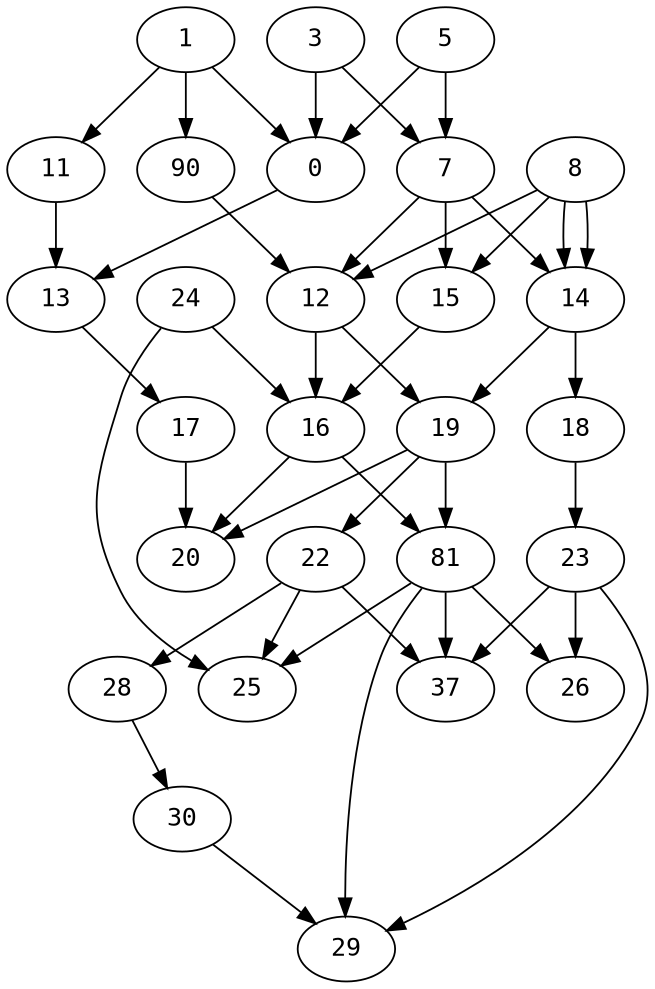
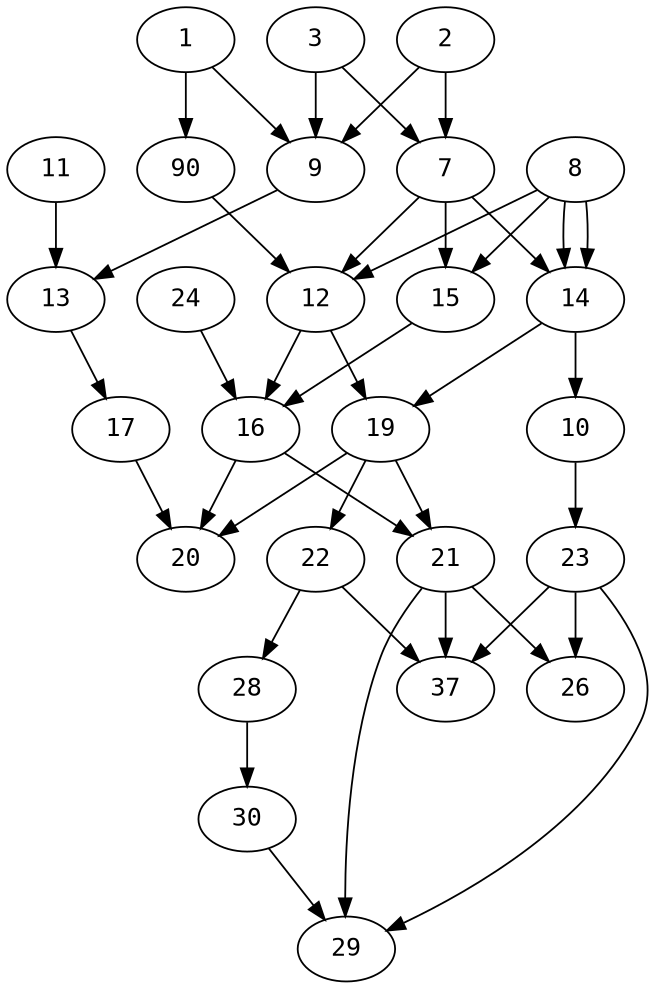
  digraph {
    fontname="DejaVu Sans Mono"
    node [alpha=0.02 fontname="DejaVu Sans Mono"]
    edge [fontname="DejaVu Sans Mono"]
    1 [alpha=0.03 expect_size=34690048]
-   9 [alpha=0.01 expect_size=9073664 label=0]
+   9 [alpha=0.01 expect_size=9073664]
    n3 [alpha=0.16 expect_size=20755456 label=90]
    11 [alpha=0.04 expect_size=7202816]
    13 [alpha=0.15 expect_size=46110720]
    12 [alpha=0.14 expect_size=14332928]
    16 [alpha=0.15 expect_size=26908672]
    19 [alpha=0.06 expect_size=22168576]
    17 [alpha=0.01 expect_size=36578304]
-   2 [alpha=0.13 expect_size=24933376 label=5]
+   2 [alpha=0.13 expect_size=24933376]
    7 [alpha=0.16 expect_size=50397184]
    14 [alpha=0.10 expect_size=51330048]
    15 [expect_size=36805632]
-   18 [alpha=0.08 expect_size=28281856]
+   18 [alpha=0.08 expect_size=28281856 label=10]
    3 [expect_size=34014208]
    8 [alpha=0.17 expect_size=16784384]
    20 [alpha=0.00 expect_size=23970816]
-   21 [alpha=0.07 expect_size=15491072 label=81]
+   21 [alpha=0.07 expect_size=15491072]
    22 [expect_size=25692160]
    23 [alpha=0.10 expect_size=11510784]
-   25 [expect_size=24162304]
    26 [alpha=0.13 expect_size=28662784]
    n23 [expect_size=16257024 label=37]
    29 [alpha=0.13 expect_size=36790272]
    24 [alpha=0.05 expect_size=46648320]
    28 [alpha=0.17 expect_size=18909184]
    30 [alpha=0.16 expect_size=50509824]
    1 -> 9
    1 -> n3
-   1 -> 11
    9 -> 13
    n3 -> 12
    11 -> 13
    13 -> 17
    12 -> 16
    12 -> 19
    16 -> 20
    16 -> 21
    19 -> 20
    19 -> 21
    19 -> 22
    17 -> 20
    2 -> 9
    2 -> 7
    7 -> 12
    7 -> 14
    7 -> 15
    14 -> 19
    14 -> 18
    15 -> 16
    18 -> 23
    3 -> 9
    3 -> 7
    8 -> 12
    8 -> 14
    8 -> 14
    8 -> 15
-   21 -> 25
    21 -> 26
    21 -> n23
    21 -> 29
-   22 -> 25
    22 -> n23
    22 -> 28
    23 -> 26
    23 -> n23
    23 -> 29
    24 -> 16
-   24 -> 25
    28 -> 30
    30 -> 29
  }
